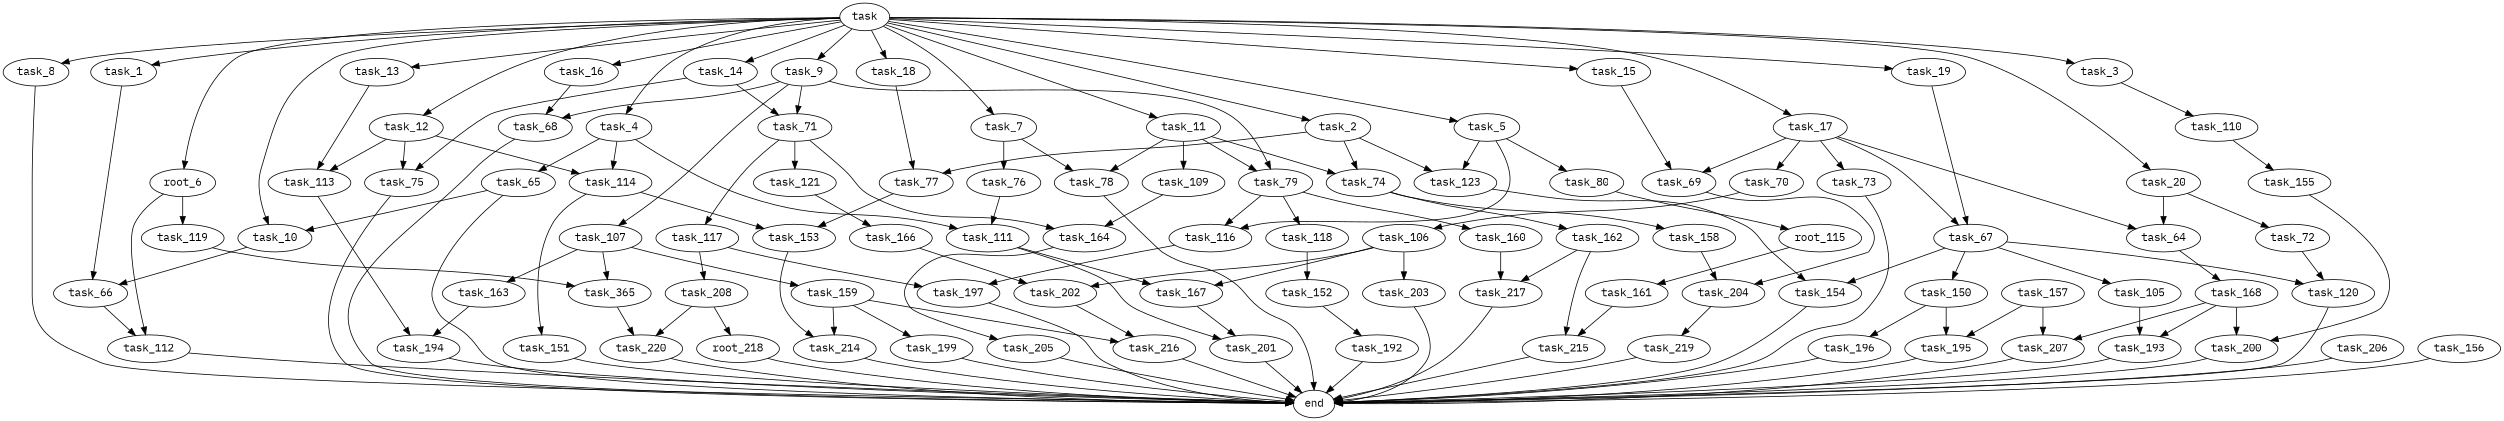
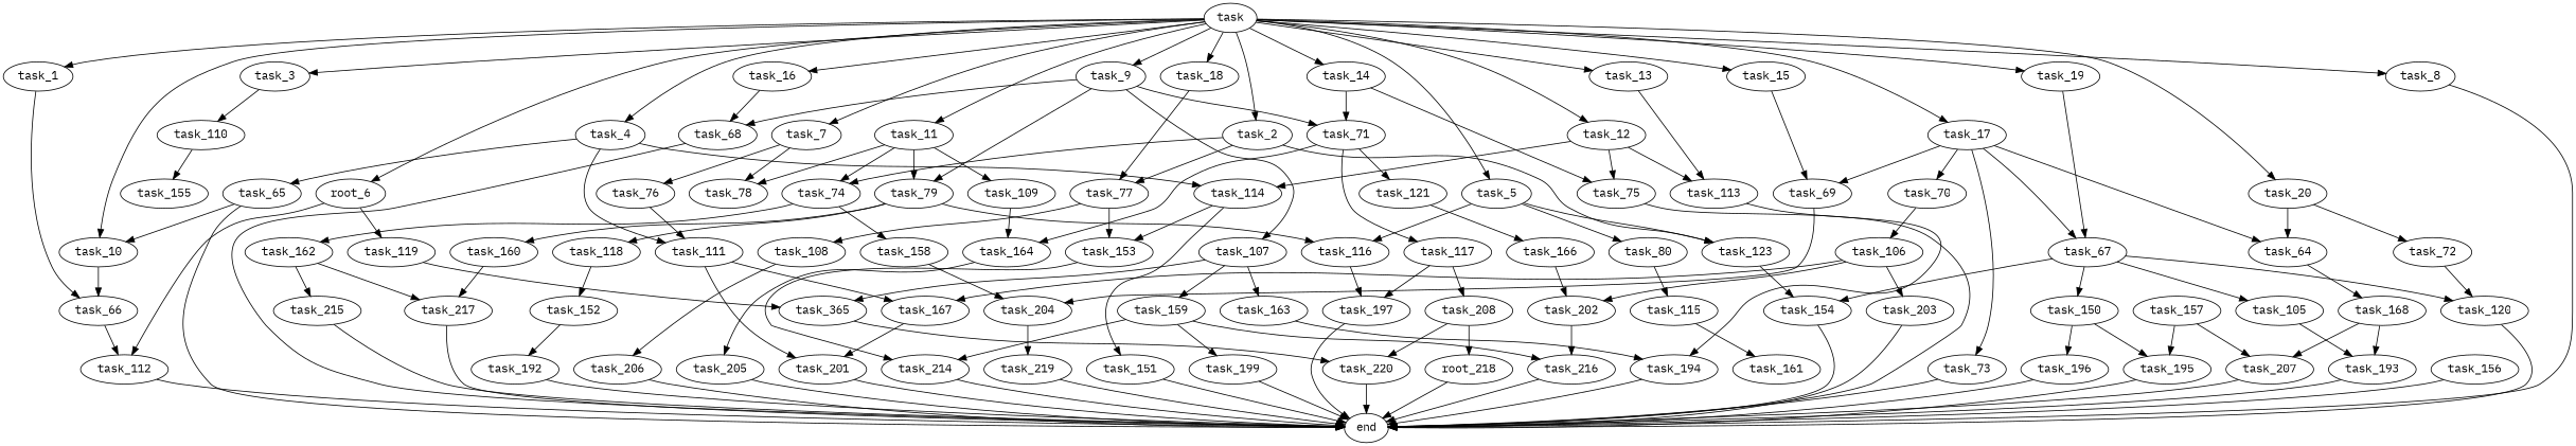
  digraph {
    fontname="IBM Plex Mono"
    node [fontname="IBM Plex Mono"]
    edge [fontname="IBM Plex Mono"]
    n1 [label=task]
    task_1
    task_2
    task_3
    task_4
    task_5
    n7 [label=root_6]
    task_7
    task_8
    task_9
    task_10
    task_11
    task_12
    task_13
    task_14
    task_15
    task_16
    task_17
    task_18
    task_19
    task_20
    task_66
    task_74
    task_77
    task_123
    task_110
    task_65
    task_111
    task_114
    task_80
    task_116
    task_112
    task_119
    task_76
    task_78
    end
    task_68
    task_71
    task_79
    task_107
    task_109
    task_75
    task_113
    task_69
    task_64
    task_67
    task_70
    task_73
    task_72
    task_158
    task_162
+   task_108
    task_153
    task_154
    task_155
    task_167
    task_201
    task_151
-   task_115 [label=root_115]
+   task_115
    task_197
    n61 [label=task_365]
    task_117
    task_121
    task_164
    task_118
    task_160
    task_163
    task_159
    task_194
    task_204
    task_168
    task_105
    task_120
    task_150
    task_106
    task_193
-   task_200
    task_207
    task_195
    task_196
    task_202
    task_203
    task_208
    task_166
    task_205
    task_217
    task_215
    task_206
    task_214
    task_152
    task_161
    task_157
    task_216
    task_199
    task_220
    n96 [label=root_218]
    task_192
    task_156
    task_219
    n1 -> task_1
    n1 -> task_2
    n1 -> task_3
    n1 -> task_4
    n1 -> task_5
    n1 -> n7
    n1 -> task_7
    n1 -> task_8
    n1 -> task_9
    n1 -> task_10
    n1 -> task_11
    n1 -> task_12
    n1 -> task_13
    n1 -> task_14
    n1 -> task_15
    n1 -> task_16
    n1 -> task_17
    n1 -> task_18
    n1 -> task_19
    n1 -> task_20
    task_1 -> task_66
    task_2 -> task_74
    task_2 -> task_77
    task_2 -> task_123
    task_3 -> task_110
    task_4 -> task_65
    task_4 -> task_111
    task_4 -> task_114
    task_5 -> task_123
    task_5 -> task_80
    task_5 -> task_116
    n7 -> task_112
    n7 -> task_119
    task_7 -> task_76
    task_7 -> task_78
    task_8 -> end
    task_9 -> task_68
    task_9 -> task_71
    task_9 -> task_79
    task_9 -> task_107
    task_10 -> task_66
    task_11 -> task_74
    task_11 -> task_78
    task_11 -> task_79
    task_11 -> task_109
    task_12 -> task_114
    task_12 -> task_75
    task_12 -> task_113
    task_13 -> task_113
    task_14 -> task_71
    task_14 -> task_75
    task_15 -> task_69
    task_16 -> task_68
    task_17 -> task_69
    task_17 -> task_64
    task_17 -> task_67
    task_17 -> task_70
    task_17 -> task_73
    task_18 -> task_77
    task_19 -> task_67
    task_20 -> task_64
    task_20 -> task_72
    task_66 -> task_112
    task_74 -> task_158
    task_74 -> task_162
+   task_77 -> task_108
    task_77 -> task_153
    task_123 -> task_154
    task_110 -> task_155
    task_65 -> task_10
    task_65 -> end
    task_111 -> task_167
    task_111 -> task_201
    task_114 -> task_153
    task_114 -> task_151
    task_80 -> task_115
    task_116 -> task_197
    task_112 -> end
    task_119 -> n61
    task_76 -> task_111
-   task_78 -> end
    task_68 -> end
    task_71 -> task_117
    task_71 -> task_121
    task_71 -> task_164
    task_79 -> task_116
    task_79 -> task_118
    task_79 -> task_160
    task_107 -> n61
    task_107 -> task_163
    task_107 -> task_159
    task_109 -> task_164
    task_75 -> end
    task_113 -> task_194
    task_69 -> task_204
    task_64 -> task_168
    task_67 -> task_154
    task_67 -> task_105
    task_67 -> task_120
    task_67 -> task_150
    task_70 -> task_106
    task_73 -> end
    task_72 -> task_120
    task_158 -> task_204
    task_162 -> task_217
    task_162 -> task_215
+   task_108 -> task_206
    task_153 -> task_214
    task_154 -> end
-   task_155 -> task_200
    task_167 -> task_201
    task_201 -> end
    task_151 -> end
    task_115 -> task_161
    task_197 -> end
    n61 -> task_220
    task_117 -> task_197
    task_117 -> task_208
    task_121 -> task_166
    task_164 -> task_205
    task_118 -> task_152
    task_160 -> task_217
    task_163 -> task_194
    task_159 -> task_214
    task_159 -> task_216
    task_159 -> task_199
    task_194 -> end
    task_204 -> task_219
    task_168 -> task_193
-   task_168 -> task_200
    task_168 -> task_207
    task_105 -> task_193
    task_120 -> end
    task_150 -> task_195
    task_150 -> task_196
    task_106 -> task_167
    task_106 -> task_202
    task_106 -> task_203
    task_193 -> end
-   task_200 -> end
    task_207 -> end
    task_195 -> end
    task_196 -> end
    task_202 -> task_216
    task_203 -> end
    task_208 -> task_220
    task_208 -> n96
    task_166 -> task_202
    task_205 -> end
    task_217 -> end
    task_215 -> end
    task_206 -> end
    task_214 -> end
    task_152 -> task_192
-   task_161 -> task_215
    task_157 -> task_207
    task_157 -> task_195
    task_216 -> end
    task_199 -> end
    task_220 -> end
    n96 -> end
    task_192 -> end
    task_156 -> end
    task_219 -> end
  }
